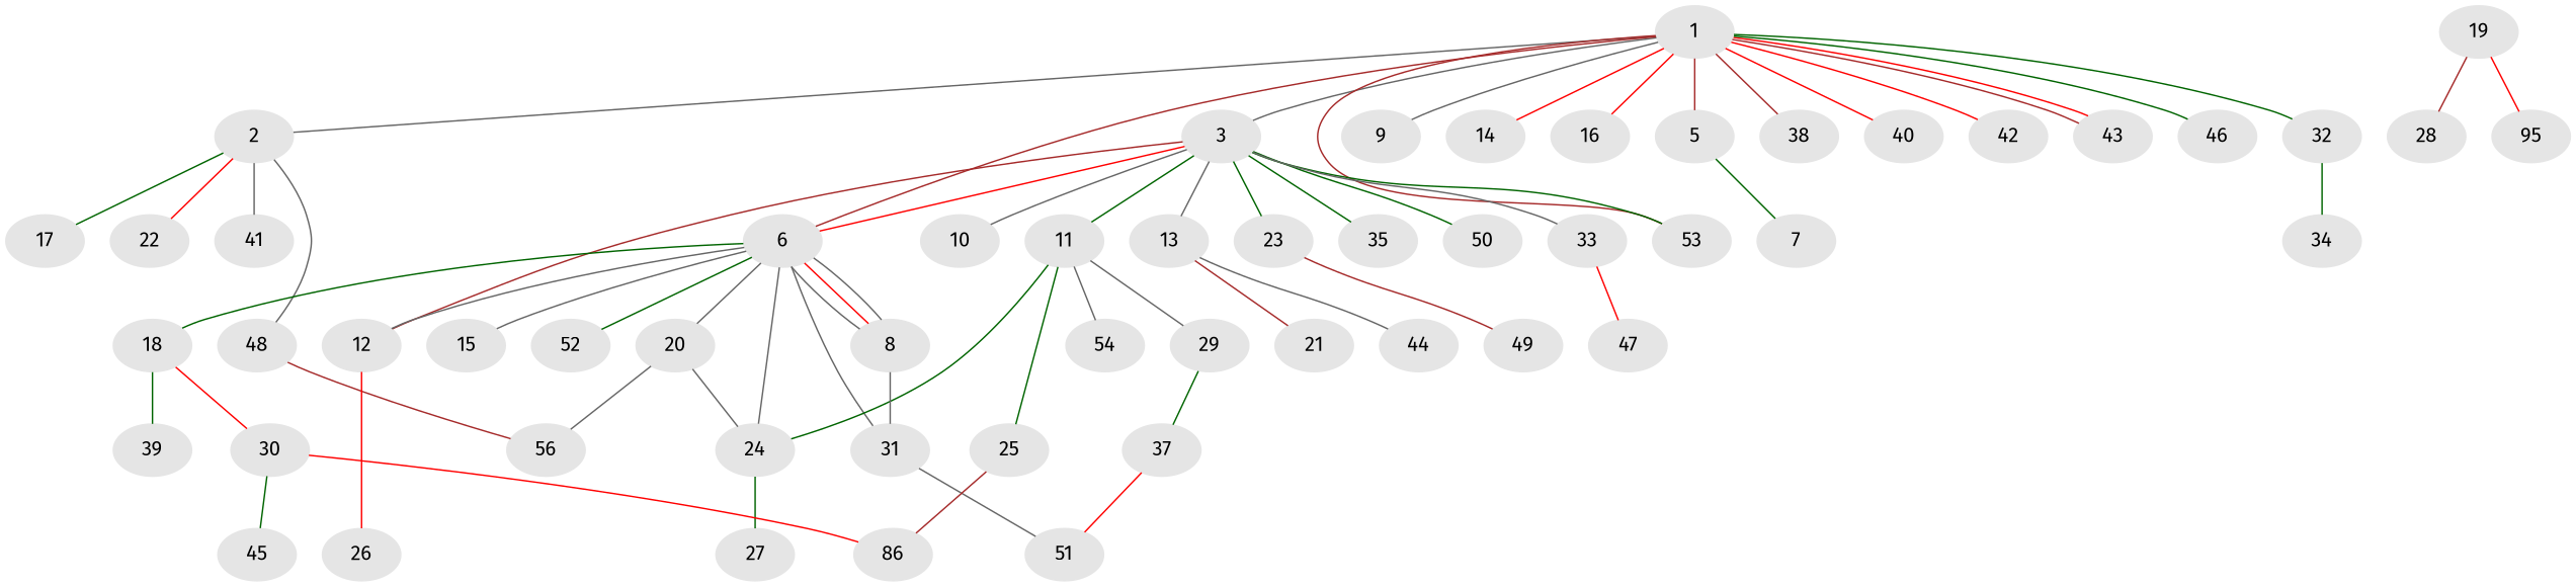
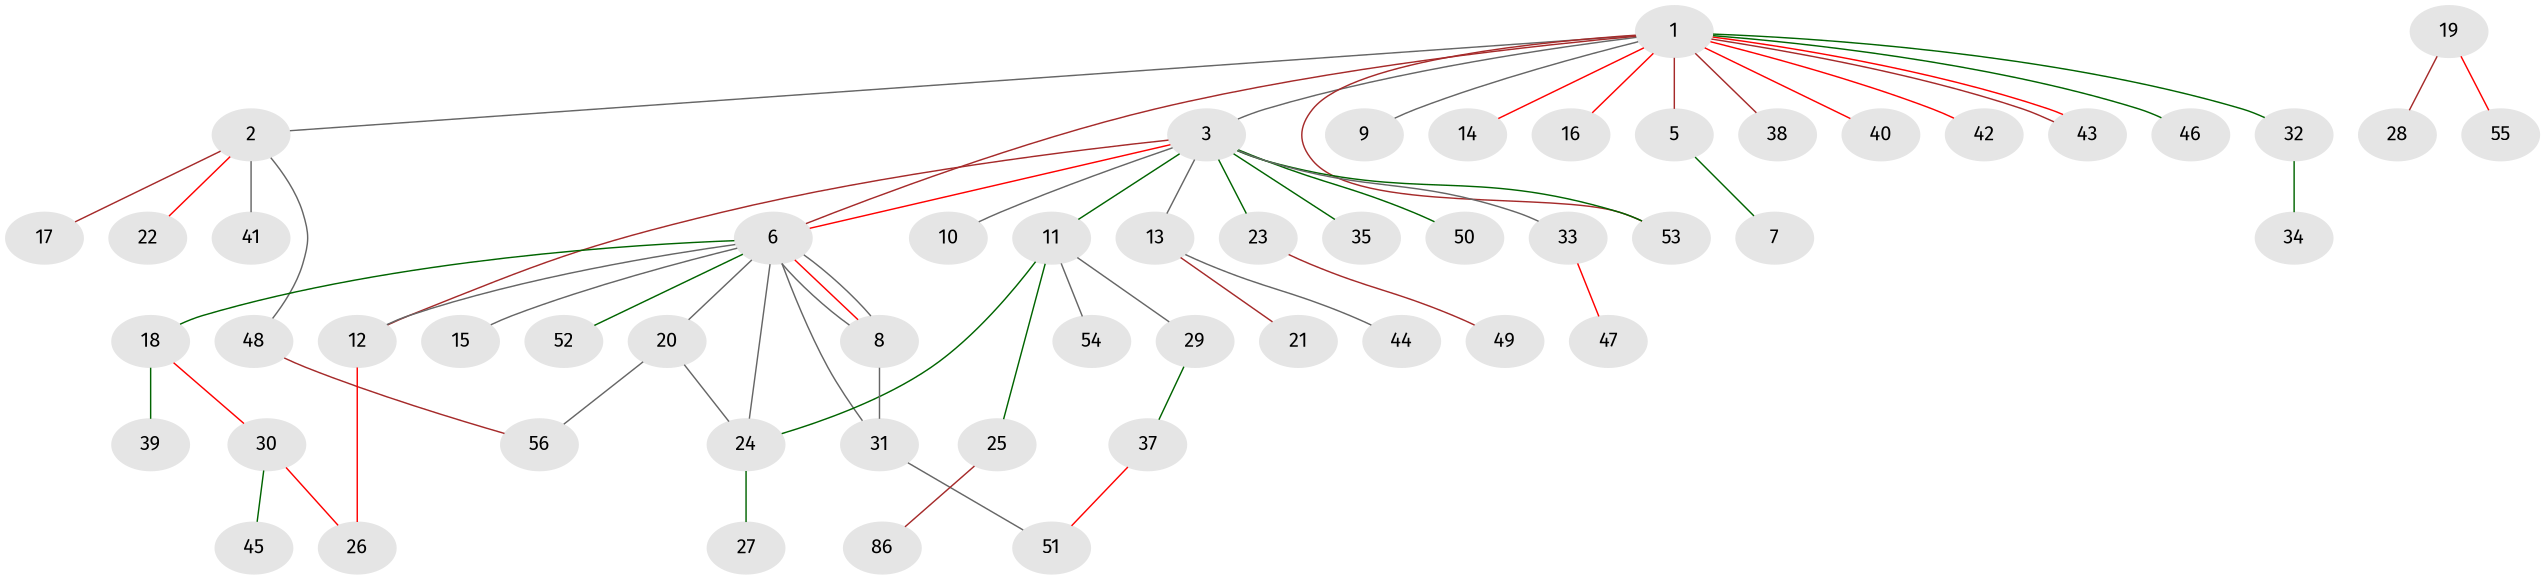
  graph {
    fontname="Fira Sans"
    node [color=gray90 fontname="Fira Sans" style=filled]
    edge [color=gray40 fontname="Fira Sans"]
    1
    2
    3
    5
    6
    9
    14
    16
    32
    38
    40
    42
    43
    46
    53
    17
    22
    41
    48
    10
    11
    12
    13
    23
    35
    50
    33
    7
    8
    15
    18
    20
    24
    31
    52
    34
    56
    25
    29
    54
    26
    21
    44
    49
    19
    28
-   55 [label=95]
+   55
    30
    39
    27
    51
    n52 [label=86]
    37
    47
    45
    1 -- 2
    1 -- 3
    1 -- 5 [color=brown]
    1 -- 6 [color=brown]
    1 -- 9
    1 -- 14 [color=red]
    1 -- 16 [color=red]
    1 -- 32 [color=darkgreen]
    1 -- 38 [color=brown]
    1 -- 40 [color=red]
    1 -- 42 [color=red]
    1 -- 43 [color=brown]
    1 -- 43 [color=red]
    1 -- 46 [color=darkgreen]
    1 -- 53 [color=brown]
-   2 -- 17 [color=darkgreen]
+   2 -- 17 [color=brown]
    2 -- 22 [color=red]
    2 -- 41
    2 -- 48
    3 -- 6 [color=red]
    3 -- 53 [color=darkgreen]
    3 -- 10
    3 -- 11 [color=darkgreen]
    3 -- 12 [color=brown]
    3 -- 13
    3 -- 23 [color=darkgreen]
    3 -- 35 [color=darkgreen]
    3 -- 50 [color=darkgreen]
    3 -- 33
    5 -- 7 [color=darkgreen]
    6 -- 12
    6 -- 8
    6 -- 8 [color=red]
    6 -- 8
    6 -- 15
    6 -- 18 [color=darkgreen]
    6 -- 20
    6 -- 24
    6 -- 31
    6 -- 52 [color=darkgreen]
    32 -- 34 [color=darkgreen]
    48 -- 56 [color=brown]
    11 -- 24 [color=darkgreen]
    11 -- 25 [color=darkgreen]
    11 -- 29
    11 -- 54
    12 -- 26 [color=red]
    13 -- 21 [color=brown]
    13 -- 44
    23 -- 49 [color=brown]
    33 -- 47 [color=red]
    8 -- 31
    18 -- 30 [color=red]
    18 -- 39 [color=darkgreen]
    20 -- 24
    20 -- 56
    24 -- 27 [color=darkgreen]
    31 -- 51
    25 -- n52 [color=brown]
    29 -- 37 [color=darkgreen]
    19 -- 28 [color=brown]
    19 -- 55 [color=red]
-   30 -- n52 [color=red]
+   30 -- 26 [color=red]
    30 -- 45 [color=darkgreen]
    37 -- 51 [color=red]
  }
